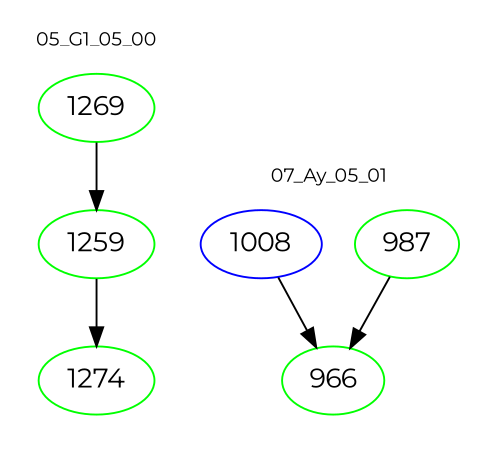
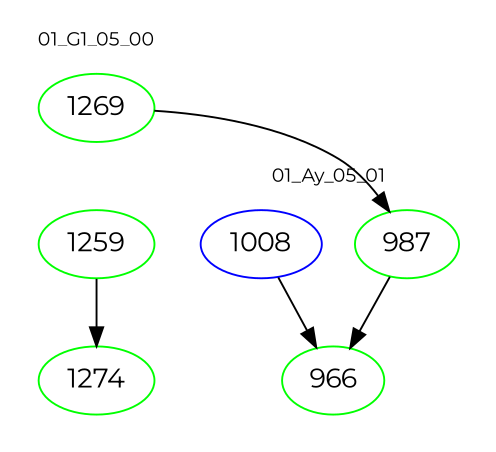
  digraph {
    fontname=Montserrat
    node [color=green fontname=Montserrat]
    edge [color=black fontname=Montserrat]
    n1 [label=987]
    n2 [label=966]
    n3 [color=blue label=1008]
    n4 [label=1269]
    n5 [label=1259]
    n6 [label=1274]
    subgraph cluster_1 {
      color=white
      fontsize=10
-     label="07_Ay_05_01"
+     label="01_Ay_05_01"
      n1
      n2
      n3
    }
    subgraph cluster_2 {
      color=white
      fontsize=10
-     label="05_G1_05_00"
+     label="01_G1_05_00"
      n4
      n5
      n6
    }
    n1 -> n2
    n3 -> n2
-   n4 -> n5
+   n4 -> n1
    n5 -> n6
  }
